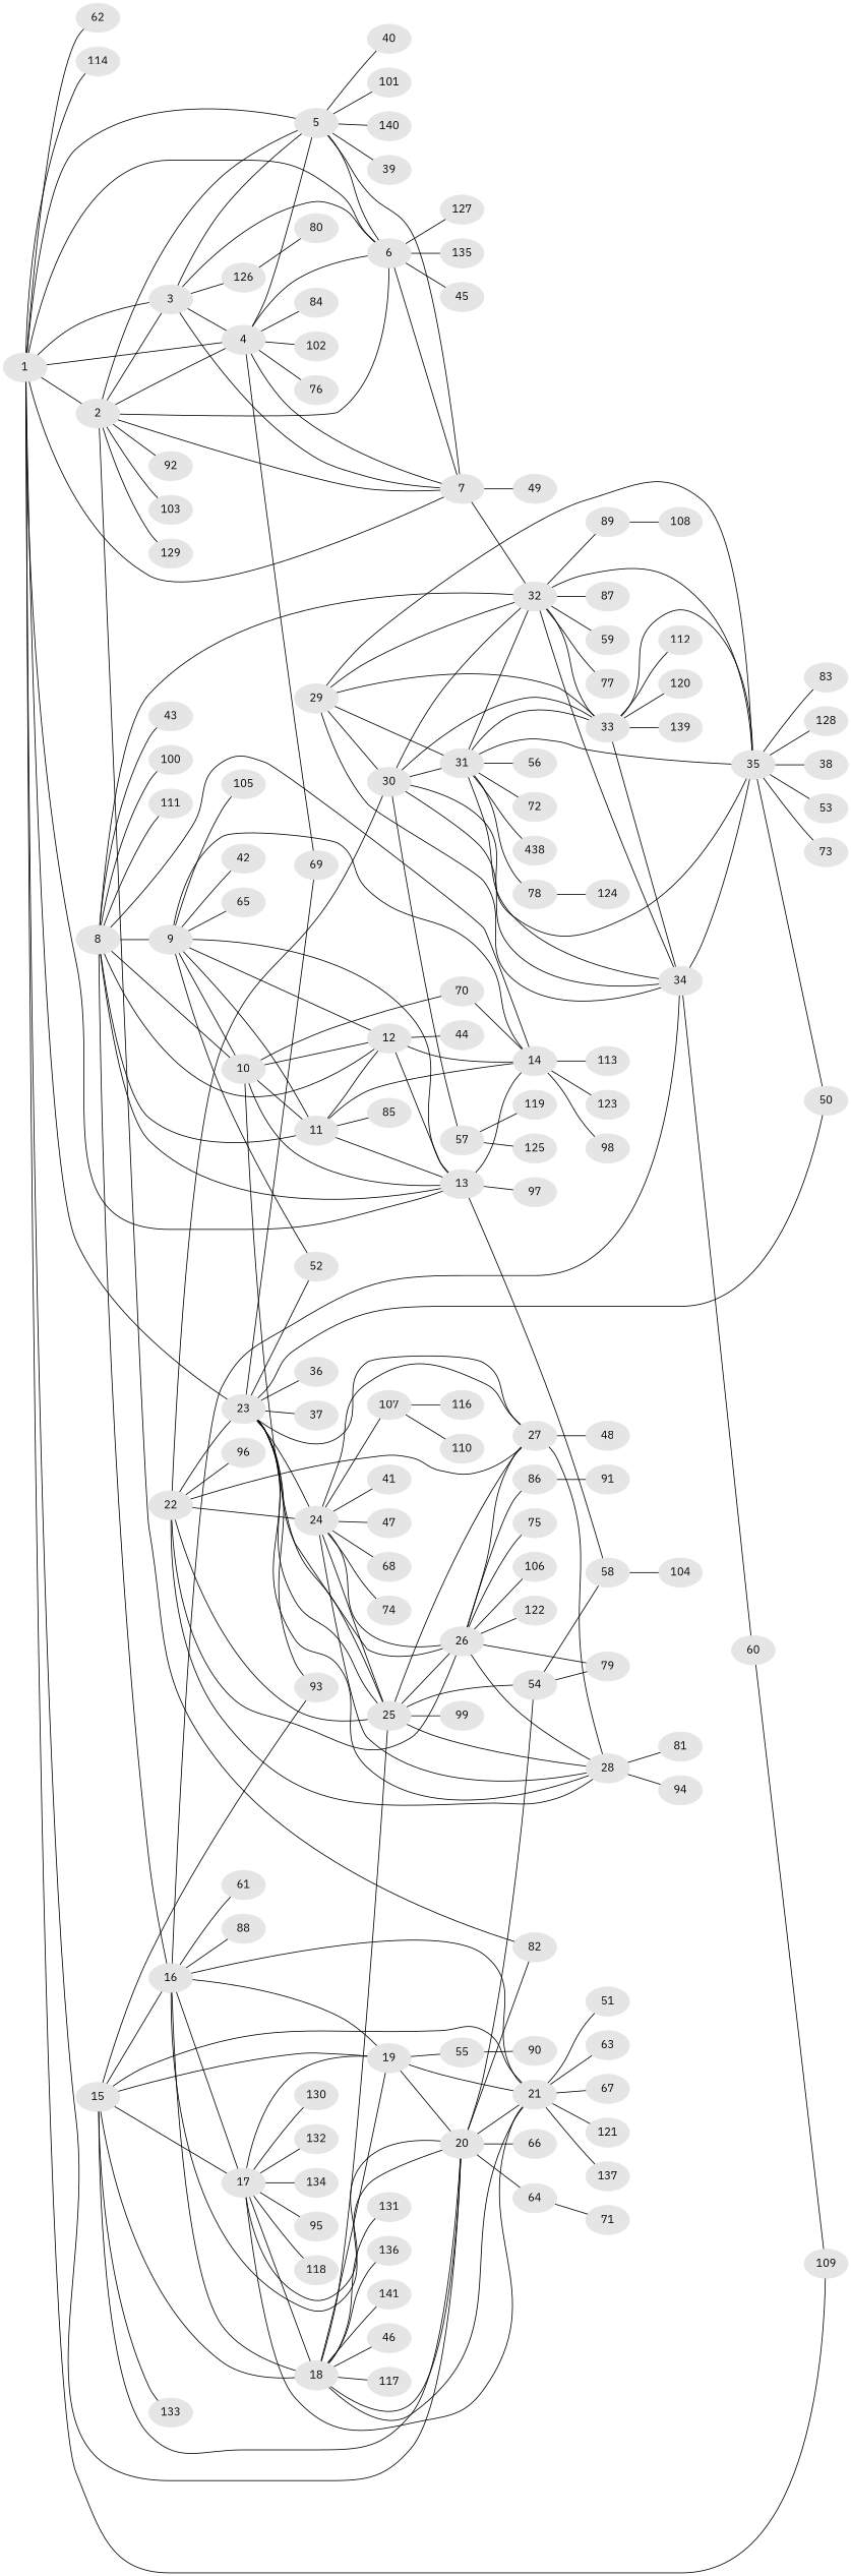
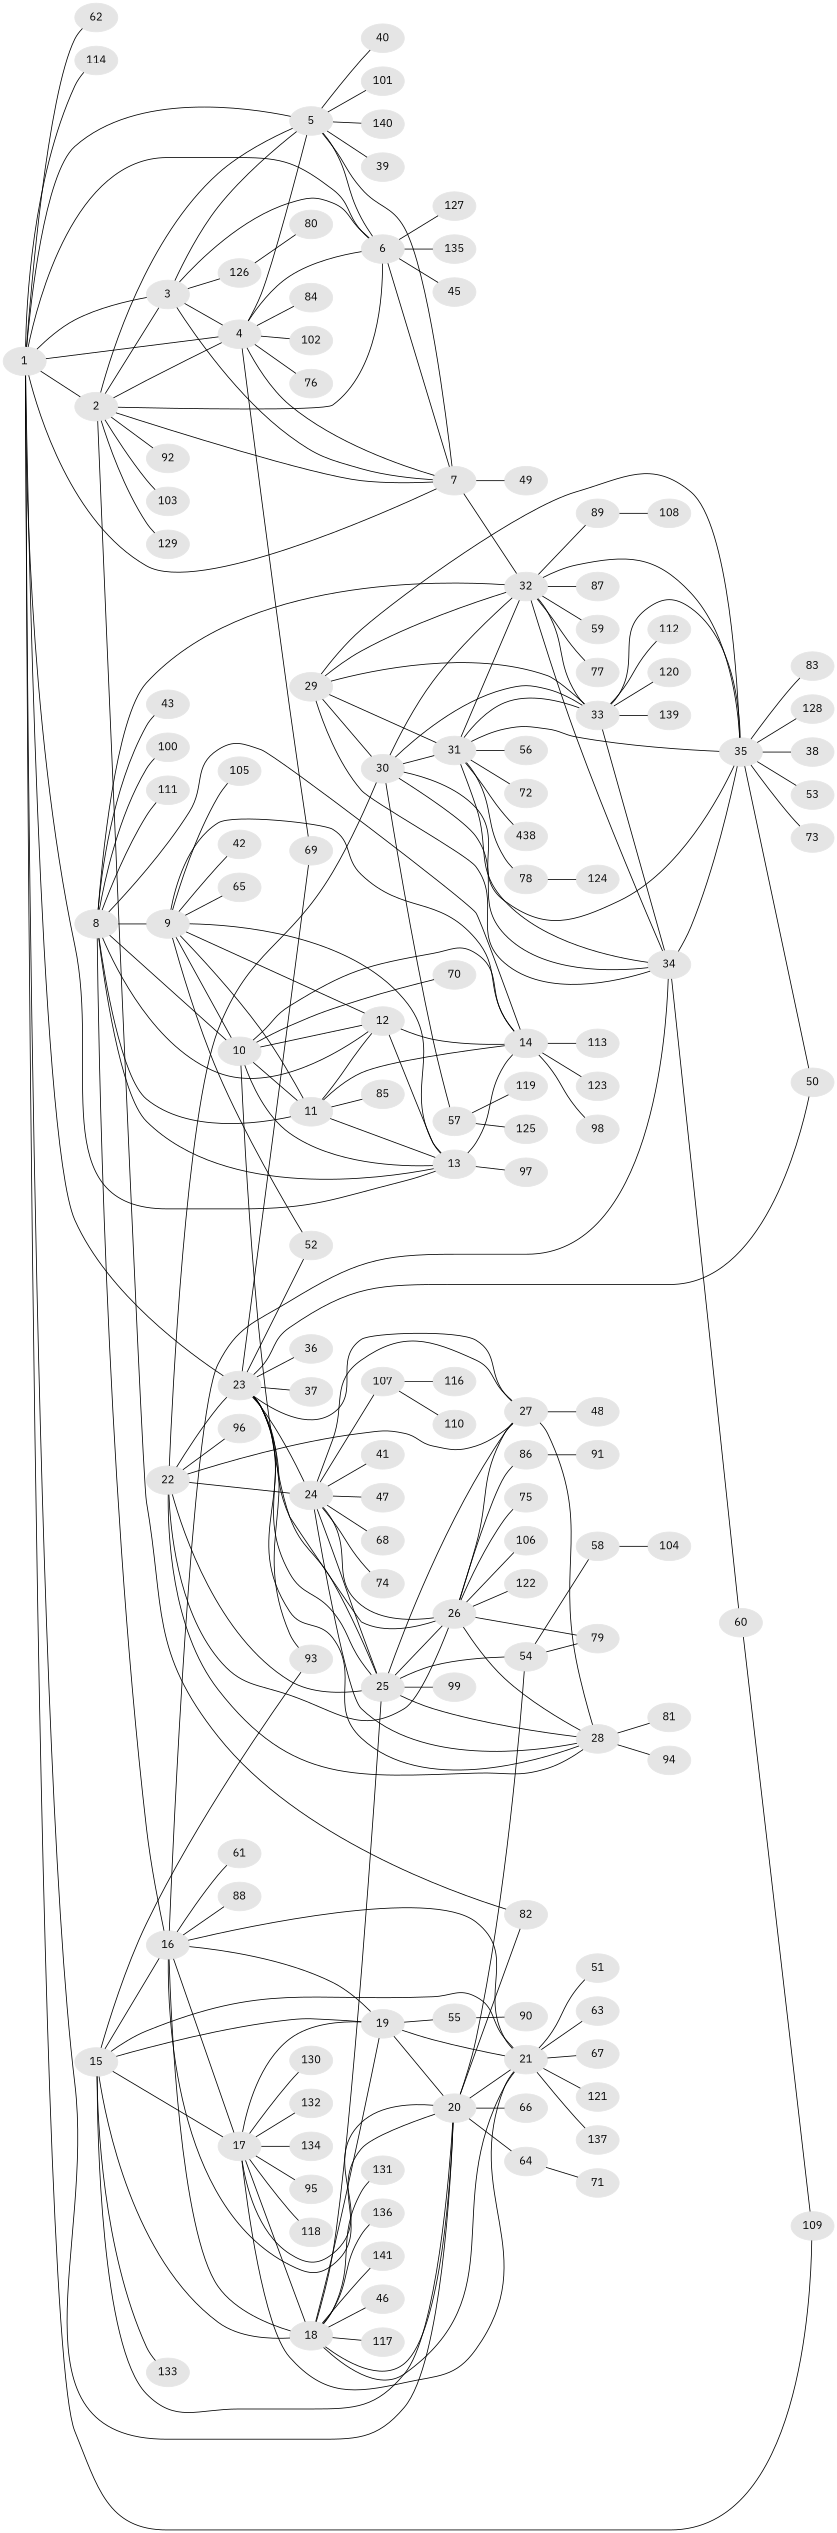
  graph {
    fontname="IBM Plex Sans"
    rankdir=LR
    node [color=gray90 fontname="IBM Plex Sans" style=filled]
    edge [fontname="IBM Plex Sans"]
    1
    2
    3
    4
    5
    6
    7
    13
    20
    23
    62
    109
    114
    82
    92
    103
    129
    126
    69
    76
    84
    102
    39
    40
    101
    140
    45
    127
    135
    32
    49
    14
    58
    97
    21
    54
    64
    66
    52
    25
    93
    24
    26
    27
    28
    36
    37
    50
    80
    34
    33
    35
    59
    77
    87
    89
    8
    9
    10
    11
    12
    16
    43
    100
    111
    42
    65
    105
    70
    85
-   44
    98
    113
    123
    17
    18
    19
    61
    88
    99
    104
    15
    133
    95
    118
    130
    132
    134
    46
    117
    131
    136
    141
    55
    51
    63
    67
    121
    137
    60
    90
    79
    71
    22
    30
    96
    41
    47
    68
    74
    107
    75
    86
    106
    122
    48
    81
    94
    31
    57
    110
    116
    91
    29
    56
    72
    78
    n128 [label=438]
    112
    120
    139
    38
    53
    73
    83
    128
    119
    125
    124
    108
    1 -- 2
    1 -- 3
    1 -- 4
    1 -- 5
    1 -- 6
    1 -- 7
    1 -- 13
    1 -- 20
    1 -- 23
    1 -- 62
    1 -- 109
    1 -- 114
    2 -- 3
    2 -- 4
    2 -- 5
    2 -- 6
    2 -- 7
    2 -- 82
    2 -- 92
    2 -- 103
    2 -- 129
    3 -- 4
    3 -- 5
    3 -- 6
    3 -- 7
    3 -- 126
    4 -- 5
    4 -- 6
    4 -- 7
    4 -- 69
    4 -- 76
    4 -- 84
    4 -- 102
    5 -- 6
    5 -- 7
    5 -- 39
    5 -- 40
    5 -- 101
    5 -- 140
    6 -- 7
    6 -- 45
    6 -- 127
    6 -- 135
    7 -- 32
    7 -- 49
    13 -- 14
-   13 -- 58
    13 -- 97
    20 -- 82
    20 -- 21
    20 -- 54
    20 -- 64
    20 -- 66
    23 -- 69
    23 -- 52
    23 -- 25
    23 -- 93
    23 -- 24
    23 -- 26
    23 -- 27
    23 -- 28
    23 -- 36
    23 -- 37
    23 -- 50
    126 -- 80
    32 -- 34
    32 -- 33
    32 -- 35
    32 -- 59
    32 -- 77
    32 -- 87
    32 -- 89
    14 -- 98
    14 -- 113
    14 -- 123
    58 -- 104
    21 -- 51
    21 -- 63
    21 -- 67
    21 -- 121
    21 -- 137
    54 -- 58
    54 -- 79
    64 -- 71
    25 -- 54
    25 -- 26
    25 -- 27
    25 -- 28
    25 -- 99
    24 -- 25
    24 -- 26
    24 -- 27
    24 -- 28
    24 -- 41
    24 -- 47
    24 -- 68
    24 -- 74
    24 -- 107
    26 -- 27
    26 -- 28
    26 -- 79
    26 -- 75
    26 -- 86
    26 -- 106
    26 -- 122
    27 -- 28
    27 -- 48
    28 -- 81
    28 -- 94
    34 -- 35
    34 -- 60
    33 -- 34
    33 -- 35
    33 -- 112
    33 -- 120
    33 -- 139
    35 -- 50
    35 -- 38
    35 -- 53
    35 -- 73
    35 -- 83
    35 -- 128
    89 -- 108
    8 -- 13
    8 -- 32
    8 -- 14
    8 -- 9
    8 -- 10
    8 -- 11
    8 -- 12
    8 -- 16
    8 -- 43
    8 -- 100
    8 -- 111
    9 -- 13
    9 -- 14
    9 -- 52
    9 -- 10
    9 -- 11
    9 -- 12
    9 -- 42
    9 -- 65
    9 -- 105
    10 -- 13
-   70 -- 14
+   10 -- 14
    10 -- 25
    10 -- 11
    10 -- 12
    10 -- 70
    11 -- 13
    11 -- 14
    11 -- 12
    11 -- 85
    12 -- 13
    12 -- 14
-   12 -- 44
    16 -- 20
    16 -- 21
    16 -- 34
    16 -- 17
    16 -- 18
    16 -- 19
    16 -- 61
    16 -- 88
    17 -- 20
    17 -- 21
    17 -- 18
    17 -- 19
    17 -- 95
    17 -- 118
    17 -- 130
    17 -- 132
    17 -- 134
    18 -- 20
    18 -- 21
    18 -- 25
    18 -- 19
    18 -- 46
    18 -- 117
    18 -- 131
    18 -- 136
    18 -- 141
    19 -- 20
    19 -- 21
    19 -- 55
    15 -- 20
    15 -- 21
    15 -- 93
    15 -- 16
    15 -- 17
    15 -- 18
    15 -- 19
    15 -- 133
    55 -- 90
    60 -- 109
    22 -- 23
    22 -- 25
    22 -- 24
    22 -- 26
    22 -- 27
    22 -- 28
    22 -- 30
    22 -- 96
    30 -- 32
    30 -- 34
    30 -- 33
    30 -- 35
    30 -- 31
    30 -- 57
    107 -- 110
    107 -- 116
    86 -- 91
    31 -- 32
    31 -- 34
    31 -- 33
    31 -- 35
    31 -- 56
    31 -- 72
    31 -- 78
    31 -- n128
    57 -- 119
    57 -- 125
    29 -- 32
    29 -- 34
    29 -- 33
    29 -- 35
    29 -- 30
    29 -- 31
    78 -- 124
  }
